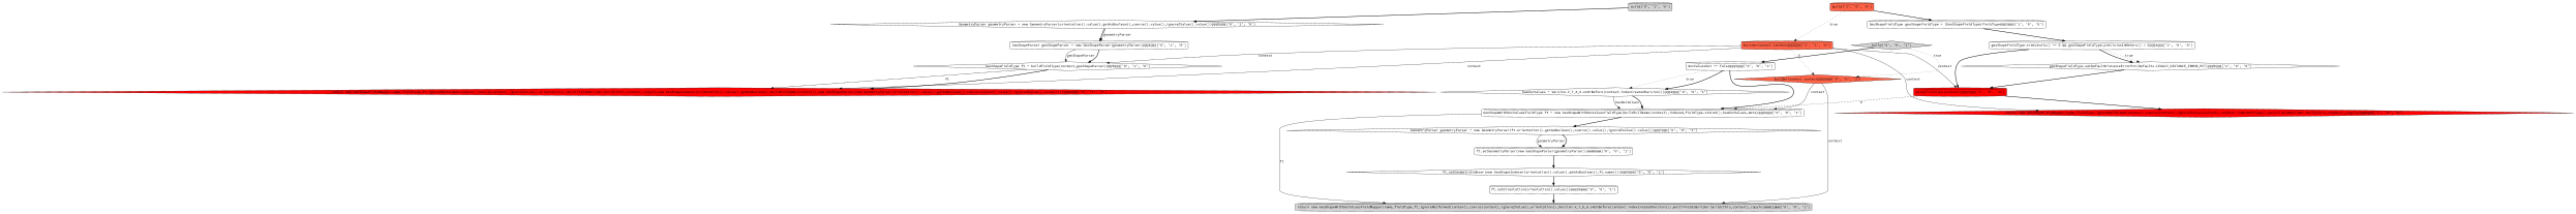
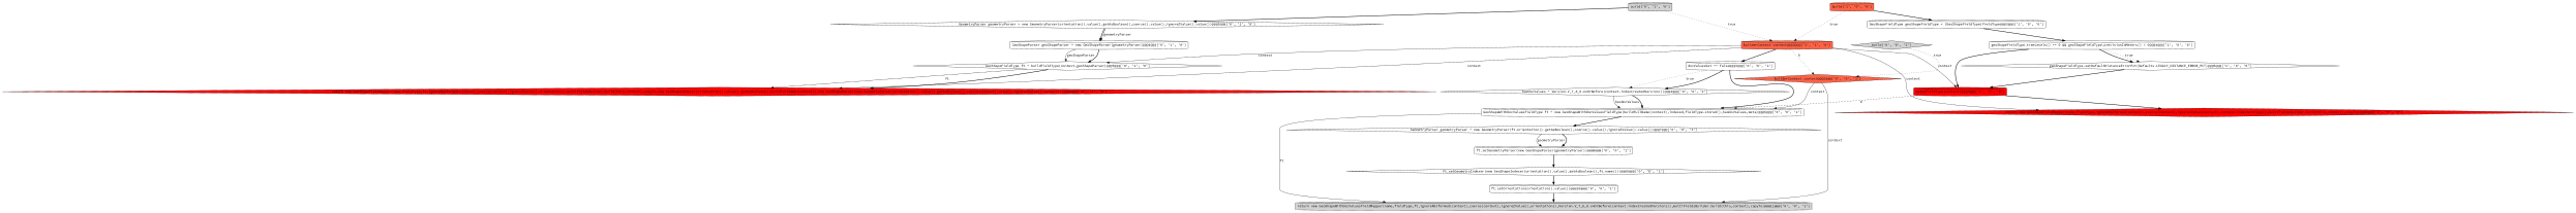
  digraph {
    fontname="Source Code Pro"
    node [fillcolor=white fontname="Source Code Pro" shape=cylinder style=filled]
    edge [fontname="Source Code Pro" style=bold]
    n1 [fillcolor=red label="setupFieldType(context)@@@7@@@['1', '0', '0']"]
    n2 [fillcolor=red label="return new GeoShapeFieldMapper(name,fieldType,ignoreMalformed(context),coerce(context),ignoreZValue(context),context.indexSettings(),multiFieldsBuilder.build(this,context),copyTo)@@@8@@@['1', '0', '0']" shape=diamond]
    n3 [label="GeoShapeWithDocValuesFieldType ft = new GeoShapeWithDocValuesFieldType(buildFullName(context),indexed,fieldType.stored(),hasDocValues,meta)@@@6@@@['0', '0', '1']"]
    n4 [fillcolor=lightgray label="return new GeoShapeWithDocValuesFieldMapper(name,fieldType,ft,ignoreMalformed(context),coerce(context),ignoreZValue(),orientation(),Version.V_7_8_0.onOrBefore(context.indexCreatedVersion()),multiFieldsBuilder.build(this,context),copyTo)@@@11@@@['0', '0', '1']"]
    n5 [label="GeometryParser geometryParser = new GeometryParser(ft.orientation().getAsBoolean(),coerce().value(),ignoreZValue().value())@@@7@@@['0', '0', '1']" shape=diamond]
    n6 [label="ft.setOrientation(orientation().value())@@@10@@@['0', '0', '1']"]
    n7 [fillcolor=red label="return new GeoShapeFieldMapper(name,fieldType,ft,ignoreMalformed(context),coerce(context),ignoreZValue(),orientation(),multiFieldsBuilder.build(this,context),copyTo,new GeoShapeIndexer(orientation().value().getAsBoolean(),buildFullName(context)),new GeoShapeParser(new GeometryParser(orientation().value().getAsBoolean(),coerce(context).value(),ignoreZValue().value())))@@@6@@@['0', '1', '0']" shape=diamond]
    n8 [label="hasDocValues = Version.V_7_8_0.onOrBefore(context.indexCreatedVersion())@@@4@@@['0', '0', '1']" shape=diamond]
    n9 [label="ft.setGeometryParser(new GeoShapeParser(geometryParser))@@@8@@@['0', '0', '1']"]
    n10 [label="ft.setGeometryIndexer(new GeoShapeIndexer(orientation().value().getAsBoolean(),ft.name()))@@@9@@@['0', '0', '1']" shape=diamond]
    n11 [label="GeoShapeParser geoShapeParser = new GeoShapeParser(geometryParser)@@@4@@@['0', '1', '0']"]
    n12 [label="GeoShapeFieldType ft = buildFieldType(context,geoShapeParser)@@@5@@@['0', '1', '0']" shape=diamond]
    n13 [fillcolor=lightgray label="build['0', '1', '0']"]
    n14 [label="GeometryParser geometryParser = new GeometryParser(orientation().value().getAsBoolean(),coerce().value(),ignoreZValue().value())@@@3@@@['0', '1', '0']" shape=diamond]
    n15 [fillcolor=tomato label="BuilderContext context@@@2@@@['1', '1', '0']"]
    n16 [fillcolor=tomato label="BuilderContext context@@@2@@@['0', '0', '1']" shape=diamond]
    n17 [label="GeoShapeFieldType geoShapeFieldType = (GeoShapeFieldType)fieldType@@@3@@@['1', '0', '0']"]
    n18 [label="geoShapeFieldType.treeLevels() == 0 && geoShapeFieldType.precisionInMeters() < 0@@@4@@@['1', '0', '0']"]
    n19 [label="geoShapeFieldType.setDefaultDistanceErrorPct(Defaults.LEGACY_DISTANCE_ERROR_PCT)@@@5@@@['1', '0', '0']" shape=diamond]
    n20 [fillcolor=lightgray label="build['0', '0', '1']" shape=diamond]
    n21 [label="docValuesSet == false@@@3@@@['0', '0', '1']"]
    n22 [fillcolor=tomato label="build['1', '0', '0']"]
    n1 -> n2
    n1 -> n3 [label=0 style=dashed]
    n3 -> n4 [label=ft style=solid]
    n3 -> n5
    n5 -> n9
    n5 -> n9 [label=geometryParser style=solid]
    n6 -> n4
    n8 -> n3 [label=hasDocValues style=solid]
    n8 -> n3
    n9 -> n10
    n10 -> n6
    n11 -> n12
    n11 -> n12 [label=geoShapeParser style=solid]
    n12 -> n7 [label=ft style=solid]
    n12 -> n7
    n13 -> n14
+   n13 -> n15 [label=true style=dotted]
    n14 -> n11 [label=geometryParser style=solid]
    n14 -> n11
    n15 -> n1 [label=context style=solid]
    n15 -> n2 [label=context style=solid]
    n15 -> n7 [label=context style=solid]
    n15 -> n12 [label=context style=solid]
    n15 -> n16 [label=0 style=dotted]
    n16 -> n3 [label=context style=solid]
    n16 -> n4 [label=context style=solid]
    n17 -> n18
    n18 -> n1
    n18 -> n19 [label=true style=dotted]
    n18 -> n19
    n19 -> n1
    n20 -> n16 [label=true style=dotted]
-   n20 -> n21
+   n15 -> n21
    n21 -> n3
    n21 -> n8 [label=true style=dotted]
    n21 -> n8
    n22 -> n15 [label=true style=dotted]
    n22 -> n17
  }
